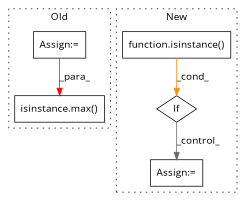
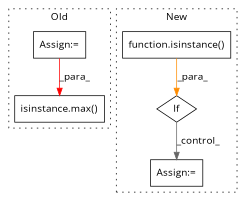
  digraph {
    fontname="Open Sans"
    node [a=75 fontname="Open Sans" l=3 shape=box]
    edge [fontname="Open Sans"]
    n1 [l="4,1" label="isinstance.max()" s="11883,11914"]
    n2 [a=68 label="Assign:=" s=11723]
    n3 [l="11,1" label="function.isinstance()" s="21041,21060"]
    n4 [a=96 label=If s=21038 shape=diamond]
    n5 [a=68 l=11 label="Assign:=" s=21233]
    subgraph cluster_1 {
      label=Old
      style=dotted
      n1
      n2
    }
    subgraph cluster_2 {
      label=New
      style=dotted
      n3
      n4
      n5
    }
    n2 -> n1 [color=red label=_para_]
-   n3 -> n4 [color=darkorange label=_cond_]
+   n3 -> n4 [color=darkorange label=_para_]
    n4 -> n5 [color=gray40 label=_control_]
  }
